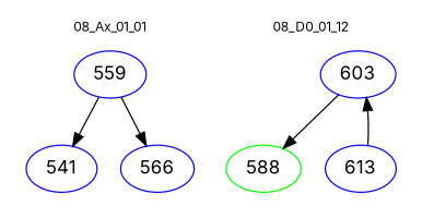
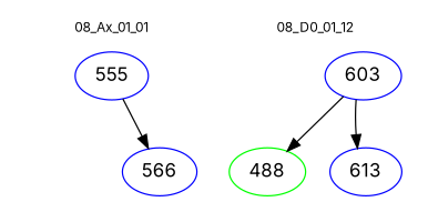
  digraph {
    fontname=Inter
    node [color=blue fontname=Inter]
    edge [color=black fontname=Inter]
-   n1 [label=559]
-   n2 [label=541]
+   n1 [label=555]
    n3 [label=566]
    n4 [label=603]
-   n5 [color=green label=588]
+   n5 [color=green label=488]
    n6 [label=613]
    subgraph cluster_1 {
      color=white
      fontsize=10
      label="08_Ax_01_01"
      n1
-     n2
      n3
    }
    subgraph cluster_2 {
      color=white
      fontsize=10
      label="08_D0_01_12"
      n4
      n5
      n6
    }
-   n1 -> n2
    n1 -> n3
    n4 -> n5
-   n6 -> n4
+   n4 -> n6
  }
